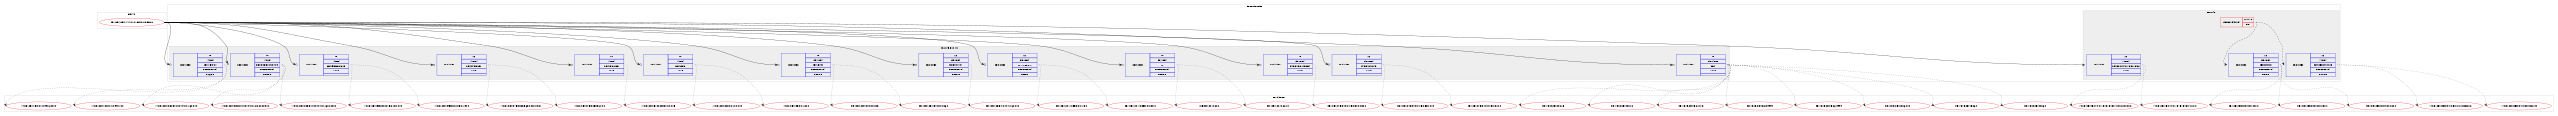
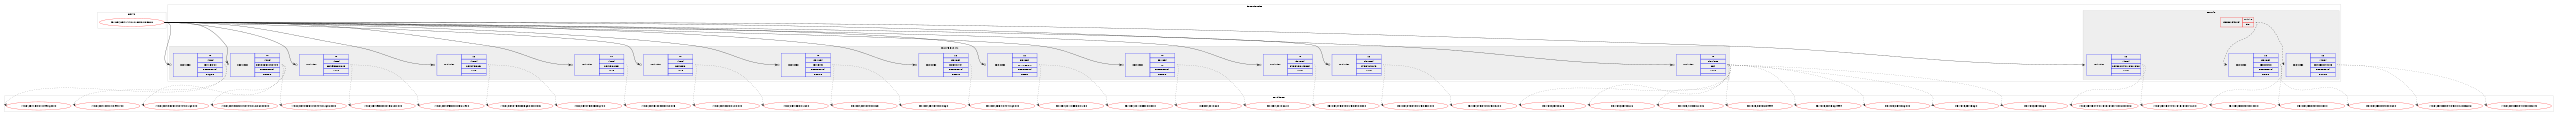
  digraph {
    compound=true
    concentrate=true
    fontname=Helvetica
    fontsize=10
    newrank=true
    rankdir=TB
    ranksep=1.5
    node [color=red fontname=Helvetica fontsize=10]
    edge [arrowhead=vee headport=w style=dotted tailport=e weight=100]
    n1 [label="dev-perl/Perl-MinimumVersion-1.380.0" width=4]
    n2 [color=blue label=<<TABLE BORDER="0" CELLBORDER="1" CELLSPACING="0" CELLPADDING="4" WIDTH="220"><TR><TD ROWSPAN="6" CELLPADDING="30">pack_dep</TD></TR><TR><TD WIDTH="110">no</TD></TR><TR><TD>dev-perl</TD></TR><TR><TD>Test-Script</TD></TR><TR><TD>greaterequal</TD></TR><TR><TD>1.30.0</TD></TR></TABLE>> shape=none]
    n3 [color=blue label=<<TABLE BORDER="0" CELLBORDER="1" CELLSPACING="0" CELLPADDING="4" WIDTH="220"><TR><TD ROWSPAN="6" CELLPADDING="30">pack_dep</TD></TR><TR><TD WIDTH="110">no</TD></TR><TR><TD>virtual</TD></TR><TR><TD>perl-Test-Simple</TD></TR><TR><TD>greaterequal</TD></TR><TR><TD>0.470.0</TD></TR></TABLE>> shape=none]
    n4 [label=<<TABLE BORDER="0" CELLBORDER="1" CELLSPACING="0" CELLPADDING="4"><TR><TD ROWSPAN="3" CELLPADDING="10">use_conditional</TD></TR><TR><TD>positive</TD></TR><TR><TD>dev</TD></TR></TABLE>> shape=none]
    n5 [color=blue label=<<TABLE BORDER="0" CELLBORDER="1" CELLSPACING="0" CELLPADDING="4" WIDTH="220"><TR><TD ROWSPAN="6" CELLPADDING="30">pack_dep</TD></TR><TR><TD WIDTH="110">no</TD></TR><TR><TD>virtual</TD></TR><TR><TD>perl-ExtUtils-MakeMaker</TD></TR><TR><TD>none</TD></TR><TR><TD></TD></TR></TABLE>> shape=none]
    n6 [color=blue label=<<TABLE BORDER="0" CELLBORDER="1" CELLSPACING="0" CELLPADDING="4" WIDTH="220"><TR><TD ROWSPAN="6" CELLPADDING="30">pack_dep</TD></TR><TR><TD WIDTH="110">no</TD></TR><TR><TD>dev-lang</TD></TR><TR><TD>perl</TD></TR><TR><TD>none</TD></TR><TR><TD></TD></TR></TABLE>> shape=none]
    n7 [color=blue label=<<TABLE BORDER="0" CELLBORDER="1" CELLSPACING="0" CELLPADDING="4" WIDTH="220"><TR><TD ROWSPAN="6" CELLPADDING="30">pack_dep</TD></TR><TR><TD WIDTH="110">no</TD></TR><TR><TD>dev-perl</TD></TR><TR><TD>File-Find-Rule</TD></TR><TR><TD>none</TD></TR><TR><TD></TD></TR></TABLE>> shape=none]
    n8 [color=blue label=<<TABLE BORDER="0" CELLBORDER="1" CELLSPACING="0" CELLPADDING="4" WIDTH="220"><TR><TD ROWSPAN="6" CELLPADDING="30">pack_dep</TD></TR><TR><TD WIDTH="110">no</TD></TR><TR><TD>dev-perl</TD></TR><TR><TD>File-Find-Rule-Perl</TD></TR><TR><TD>none</TD></TR><TR><TD></TD></TR></TABLE>> shape=none]
    n9 [color=blue label=<<TABLE BORDER="0" CELLBORDER="1" CELLSPACING="0" CELLPADDING="4" WIDTH="220"><TR><TD ROWSPAN="6" CELLPADDING="30">pack_dep</TD></TR><TR><TD WIDTH="110">no</TD></TR><TR><TD>dev-perl</TD></TR><TR><TD>PPI</TD></TR><TR><TD>greaterequal</TD></TR><TR><TD>1.215.0</TD></TR></TABLE>> shape=none]
    n10 [color=blue label=<<TABLE BORDER="0" CELLBORDER="1" CELLSPACING="0" CELLPADDING="4" WIDTH="220"><TR><TD ROWSPAN="6" CELLPADDING="30">pack_dep</TD></TR><TR><TD WIDTH="110">no</TD></TR><TR><TD>dev-perl</TD></TR><TR><TD>PPIx-Regexp</TD></TR><TR><TD>greaterequal</TD></TR><TR><TD>0.33.0</TD></TR></TABLE>> shape=none]
    n11 [color=blue label=<<TABLE BORDER="0" CELLBORDER="1" CELLSPACING="0" CELLPADDING="4" WIDTH="220"><TR><TD ROWSPAN="6" CELLPADDING="30">pack_dep</TD></TR><TR><TD WIDTH="110">no</TD></TR><TR><TD>dev-perl</TD></TR><TR><TD>Params-Util</TD></TR><TR><TD>greaterequal</TD></TR><TR><TD>0.250.0</TD></TR></TABLE>> shape=none]
    n12 [color=blue label=<<TABLE BORDER="0" CELLBORDER="1" CELLSPACING="0" CELLPADDING="4" WIDTH="220"><TR><TD ROWSPAN="6" CELLPADDING="30">pack_dep</TD></TR><TR><TD WIDTH="110">no</TD></TR><TR><TD>dev-perl</TD></TR><TR><TD>Perl-Critic</TD></TR><TR><TD>greaterequal</TD></TR><TR><TD>1.104.0</TD></TR></TABLE>> shape=none]
    n13 [color=blue label=<<TABLE BORDER="0" CELLBORDER="1" CELLSPACING="0" CELLPADDING="4" WIDTH="220"><TR><TD ROWSPAN="6" CELLPADDING="30">pack_dep</TD></TR><TR><TD WIDTH="110">no</TD></TR><TR><TD>virtual</TD></TR><TR><TD>perl-Carp</TD></TR><TR><TD>none</TD></TR><TR><TD></TD></TR></TABLE>> shape=none]
    n14 [color=blue label=<<TABLE BORDER="0" CELLBORDER="1" CELLSPACING="0" CELLPADDING="4" WIDTH="220"><TR><TD ROWSPAN="6" CELLPADDING="30">pack_dep</TD></TR><TR><TD WIDTH="110">no</TD></TR><TR><TD>virtual</TD></TR><TR><TD>perl-Exporter</TD></TR><TR><TD>none</TD></TR><TR><TD></TD></TR></TABLE>> shape=none]
    n15 [color=blue label=<<TABLE BORDER="0" CELLBORDER="1" CELLSPACING="0" CELLPADDING="4" WIDTH="220"><TR><TD ROWSPAN="6" CELLPADDING="30">pack_dep</TD></TR><TR><TD WIDTH="110">no</TD></TR><TR><TD>virtual</TD></TR><TR><TD>perl-File-Spec</TD></TR><TR><TD>none</TD></TR><TR><TD></TD></TR></TABLE>> shape=none]
    n16 [color=blue label=<<TABLE BORDER="0" CELLBORDER="1" CELLSPACING="0" CELLPADDING="4" WIDTH="220"><TR><TD ROWSPAN="6" CELLPADDING="30">pack_dep</TD></TR><TR><TD WIDTH="110">no</TD></TR><TR><TD>virtual</TD></TR><TR><TD>perl-Getopt-Long</TD></TR><TR><TD>none</TD></TR><TR><TD></TD></TR></TABLE>> shape=none]
    n17 [color=blue label=<<TABLE BORDER="0" CELLBORDER="1" CELLSPACING="0" CELLPADDING="4" WIDTH="220"><TR><TD ROWSPAN="6" CELLPADDING="30">pack_dep</TD></TR><TR><TD WIDTH="110">no</TD></TR><TR><TD>virtual</TD></TR><TR><TD>perl-Scalar-List-Utils</TD></TR><TR><TD>greaterequal</TD></TR><TR><TD>1.200.0</TD></TR></TABLE>> shape=none]
    n18 [color=blue label=<<TABLE BORDER="0" CELLBORDER="1" CELLSPACING="0" CELLPADDING="4" WIDTH="220"><TR><TD ROWSPAN="6" CELLPADDING="30">pack_dep</TD></TR><TR><TD WIDTH="110">no</TD></TR><TR><TD>virtual</TD></TR><TR><TD>perl-version</TD></TR><TR><TD>greaterequal</TD></TR><TR><TD>0.760.0</TD></TR></TABLE>> shape=none]
    n19 [label="dev-perl/Test-Script-1.100.0" width=4]
    n20 [label="dev-perl/Test-Script-1.120.0" width=4]
    n21 [label="dev-perl/Test-Script-1.180.0" width=4]
    n22 [label="virtual/perl-Test-Simple-1.1.14_p522-r2" width=4]
    n23 [label="virtual/perl-Test-Simple-1.302.73" width=4]
    n24 [label="virtual/perl-version-0.991.600-r1" width=4]
    n25 [label="virtual/perl-version-0.991.700" width=4]
    n26 [label="virtual/perl-ExtUtils-MakeMaker-7.100.200_rc-r2" width=4]
    n27 [label="virtual/perl-ExtUtils-MakeMaker-7.240.0" width=4]
-   n28 [label="dev-lang/perl-5.24.1-r2" width=4]
+   n28 [label="dev-lang/none-5.24.1-r2" width=4]
    n29 [label="dev-lang/perl-5.24.2" width=4]
    n30 [label="dev-lang/perl-5.24.3" width=4]
    n31 [label="dev-lang/perl-5.26.0" width=4]
    n32 [label="dev-lang/perl-5.26.1" width=4]
    n33 [label="dev-lang/perl-5.26.1-r1" width=4]
    n34 [label="dev-lang/perl-5.26.9999" width=4]
    n35 [label="dev-lang/perl-5.28.9999" width=4]
    n36 [label="dev-perl/File-Find-Rule-0.330.0-r1" width=4]
    n37 [label="dev-perl/File-Find-Rule-0.340.0" width=4]
    n38 [label="dev-perl/File-Find-Rule-Perl-1.150.0" width=4]
    n39 [label="use-perl/PPI-1.220" width=4]
    n40 [label="dev-perl/PPI-1.224.0" width=4]
    n41 [label="dev-perl/PPIx-Regexp-0.48.0" width=4]
    n42 [label="dev-perl/PPIx-Regexp-0.51.0" width=4]
    n43 [label="dev-perl/Params-Util-1.60.0-r1" width=4]
    n44 [label="dev-perl/Perl-Critic-1.123" width=4]
    n45 [label="dev-perl/Perl-Critic-1.126.0" width=4]
    n46 [label="virtual/perl-Carp-1.400.0-r1" width=4]
    n47 [label="virtual/perl-Carp-1.420.0" width=4]
    n48 [label="virtual/perl-Exporter-5.720.0-r3" width=4]
    n49 [label="virtual/perl-File-Spec-3.630.100_rc-r2" width=4]
    n50 [label="virtual/perl-File-Spec-3.670.0" width=4]
    n51 [label="virtual/perl-Getopt-Long-2.480.0-r1" width=4]
    n52 [label="virtual/perl-Getopt-Long-2.490.0" width=4]
    n53 [label="virtual/perl-Scalar-List-Utils-1.420.200_rc-r1" width=4]
    n54 [label="virtual/perl-Scalar-List-Utils-1.460.0-r1" width=4]
    n55 [label="virtual/perl-Scalar-List-Utils-1.460.200_rc" width=4]
    subgraph cluster_1 {
      color=gray
      label=<<i>ebuild</i>>
      rank=same
      n1
    }
    subgraph cluster_2 {
      color=gray
      label=<<i>dependencies</i>>
      subgraph cluster_3 {
        color=gray
        fillcolor="#eeeeee"
        label=<<i>compile</i>>
        style=filled
        subgraph sub_4 {
          color=gray
          fillcolor="#eeeeee"
          label=<<i>compile</i>>
          style=filled
          n4
          subgraph sub_5 {
            color=gray
            fillcolor="#eeeeee"
            label=<<i>compile</i>>
            style=filled
            n2
          }
          subgraph sub_6 {
            color=gray
            fillcolor="#eeeeee"
            label=<<i>compile</i>>
            style=filled
            n3
          }
        }
        subgraph sub_7 {
          color=gray
          fillcolor="#eeeeee"
          label=<<i>compile</i>>
          style=filled
          n5
        }
      }
      subgraph cluster_8 {
        color=gray
        fillcolor="#eeeeee"
        label=<<i>compile and run</i>>
        style=filled
        subgraph sub_9 {
          color=gray
          fillcolor="#eeeeee"
          label=<<i>compile and run</i>>
          style=filled
          n6
        }
        subgraph sub_10 {
          color=gray
          fillcolor="#eeeeee"
          label=<<i>compile and run</i>>
          style=filled
          n7
        }
        subgraph sub_11 {
          color=gray
          fillcolor="#eeeeee"
          label=<<i>compile and run</i>>
          style=filled
          n8
        }
        subgraph sub_12 {
          color=gray
          fillcolor="#eeeeee"
          label=<<i>compile and run</i>>
          style=filled
          n9
        }
        subgraph sub_13 {
          color=gray
          fillcolor="#eeeeee"
          label=<<i>compile and run</i>>
          style=filled
          n10
        }
        subgraph sub_14 {
          color=gray
          fillcolor="#eeeeee"
          label=<<i>compile and run</i>>
          style=filled
          n11
        }
        subgraph sub_15 {
          color=gray
          fillcolor="#eeeeee"
          label=<<i>compile and run</i>>
          style=filled
          n12
        }
        subgraph sub_16 {
          color=gray
          fillcolor="#eeeeee"
          label=<<i>compile and run</i>>
          style=filled
          n13
        }
        subgraph sub_17 {
          color=gray
          fillcolor="#eeeeee"
          label=<<i>compile and run</i>>
          style=filled
          n14
        }
        subgraph sub_18 {
          color=gray
          fillcolor="#eeeeee"
          label=<<i>compile and run</i>>
          style=filled
          n15
        }
        subgraph sub_19 {
          color=gray
          fillcolor="#eeeeee"
          label=<<i>compile and run</i>>
          style=filled
          n16
        }
        subgraph sub_20 {
          color=gray
          fillcolor="#eeeeee"
          label=<<i>compile and run</i>>
          style=filled
          n17
        }
        subgraph sub_21 {
          color=gray
          fillcolor="#eeeeee"
          label=<<i>compile and run</i>>
          style=filled
          n18
        }
      }
      subgraph cluster_22 {
        color=gray
        fillcolor="#eeeeee"
        label=<<i>run</i>>
        style=filled
      }
    }
    subgraph cluster_23 {
      color=gray
      label=<<i>candidates</i>>
      rank=same
      subgraph sub_24 {
        color=black
        label=<<i>candidates</i>>
        nodesep=1
        rank=same
        n19
        n20
        n21
      }
      subgraph sub_25 {
        color=black
        label=<<i>candidates</i>>
        nodesep=1
        rank=same
        n22
        n23
      }
      subgraph sub_26 {
        color=black
        label=<<i>candidates</i>>
        nodesep=1
        rank=same
        n24
        n25
      }
      subgraph sub_27 {
        color=black
        label=<<i>candidates</i>>
        nodesep=1
        rank=same
        n26
        n27
      }
      subgraph sub_28 {
        color=black
        label=<<i>candidates</i>>
        nodesep=1
        rank=same
        n28
        n29
        n30
        n31
        n32
        n33
        n34
        n35
      }
      subgraph sub_29 {
        color=black
        label=<<i>candidates</i>>
        nodesep=1
        rank=same
        n36
        n37
      }
      subgraph sub_30 {
        color=black
        label=<<i>candidates</i>>
        nodesep=1
        rank=same
        n38
      }
      subgraph sub_31 {
        color=black
        label=<<i>candidates</i>>
        nodesep=1
        rank=same
        n39
        n40
      }
      subgraph sub_32 {
        color=black
        label=<<i>candidates</i>>
        nodesep=1
        rank=same
        n41
        n42
      }
      subgraph sub_33 {
        color=black
        label=<<i>candidates</i>>
        nodesep=1
        rank=same
        n43
      }
      subgraph sub_34 {
        color=black
        label=<<i>candidates</i>>
        nodesep=1
        rank=same
        n44
        n45
      }
      subgraph sub_35 {
        color=black
        label=<<i>candidates</i>>
        nodesep=1
        rank=same
        n46
        n47
      }
      subgraph sub_36 {
        color=black
        label=<<i>candidates</i>>
        nodesep=1
        rank=same
        n48
      }
      subgraph sub_37 {
        color=black
        label=<<i>candidates</i>>
        nodesep=1
        rank=same
        n49
        n50
      }
      subgraph sub_38 {
        color=black
        label=<<i>candidates</i>>
        nodesep=1
        rank=same
        n51
        n52
      }
      subgraph sub_39 {
        color=black
        label=<<i>candidates</i>>
        nodesep=1
        rank=same
        n53
        n54
        n55
      }
    }
    n1 -> n5 [style=solid weight=20]
    n1 -> n6 [arrowhead=odotvee style=solid weight=20]
    n1 -> n7 [arrowhead=odotvee style=solid weight=20]
    n1 -> n8 [arrowhead=odotvee style=solid weight=20]
    n1 -> n9 [arrowhead=odotvee style=solid weight=20]
    n1 -> n10 [arrowhead=odotvee style=solid weight=20]
    n1 -> n11 [arrowhead=odotvee style=solid weight=20]
    n1 -> n12 [arrowhead=odotvee style=solid weight=20]
    n1 -> n13 [arrowhead=odotvee style=solid weight=20]
    n1 -> n14 [arrowhead=odotvee style=solid weight=20]
    n1 -> n15 [arrowhead=odotvee style=solid weight=20]
    n1 -> n16 [arrowhead=odotvee style=solid weight=20]
    n1 -> n17 [arrowhead=odotvee style=solid weight=20]
    n1 -> n18 [arrowhead=odotvee style=solid weight=20]
    n2 -> n19
    n2 -> n20
    n2 -> n21
    n3 -> n22
    n3 -> n23
    n4 -> n2 [style=dashed weight=20]
    n4 -> n3 [style=dashed weight=20]
    n5 -> n26
    n5 -> n27
    n6 -> n28
    n6 -> n29
    n6 -> n30
    n6 -> n31
    n6 -> n32
    n6 -> n33
    n6 -> n34
    n6 -> n35
    n7 -> n36
    n7 -> n37
    n8 -> n38
    n9 -> n39
    n9 -> n40
    n10 -> n41
    n10 -> n42
    n11 -> n43
    n12 -> n44
    n12 -> n45
    n13 -> n46
    n13 -> n47
    n14 -> n48
    n15 -> n49
    n15 -> n50
    n16 -> n51
    n16 -> n52
    n17 -> n53
    n17 -> n54
    n17 -> n55
    n18 -> n24
    n18 -> n25
  }
